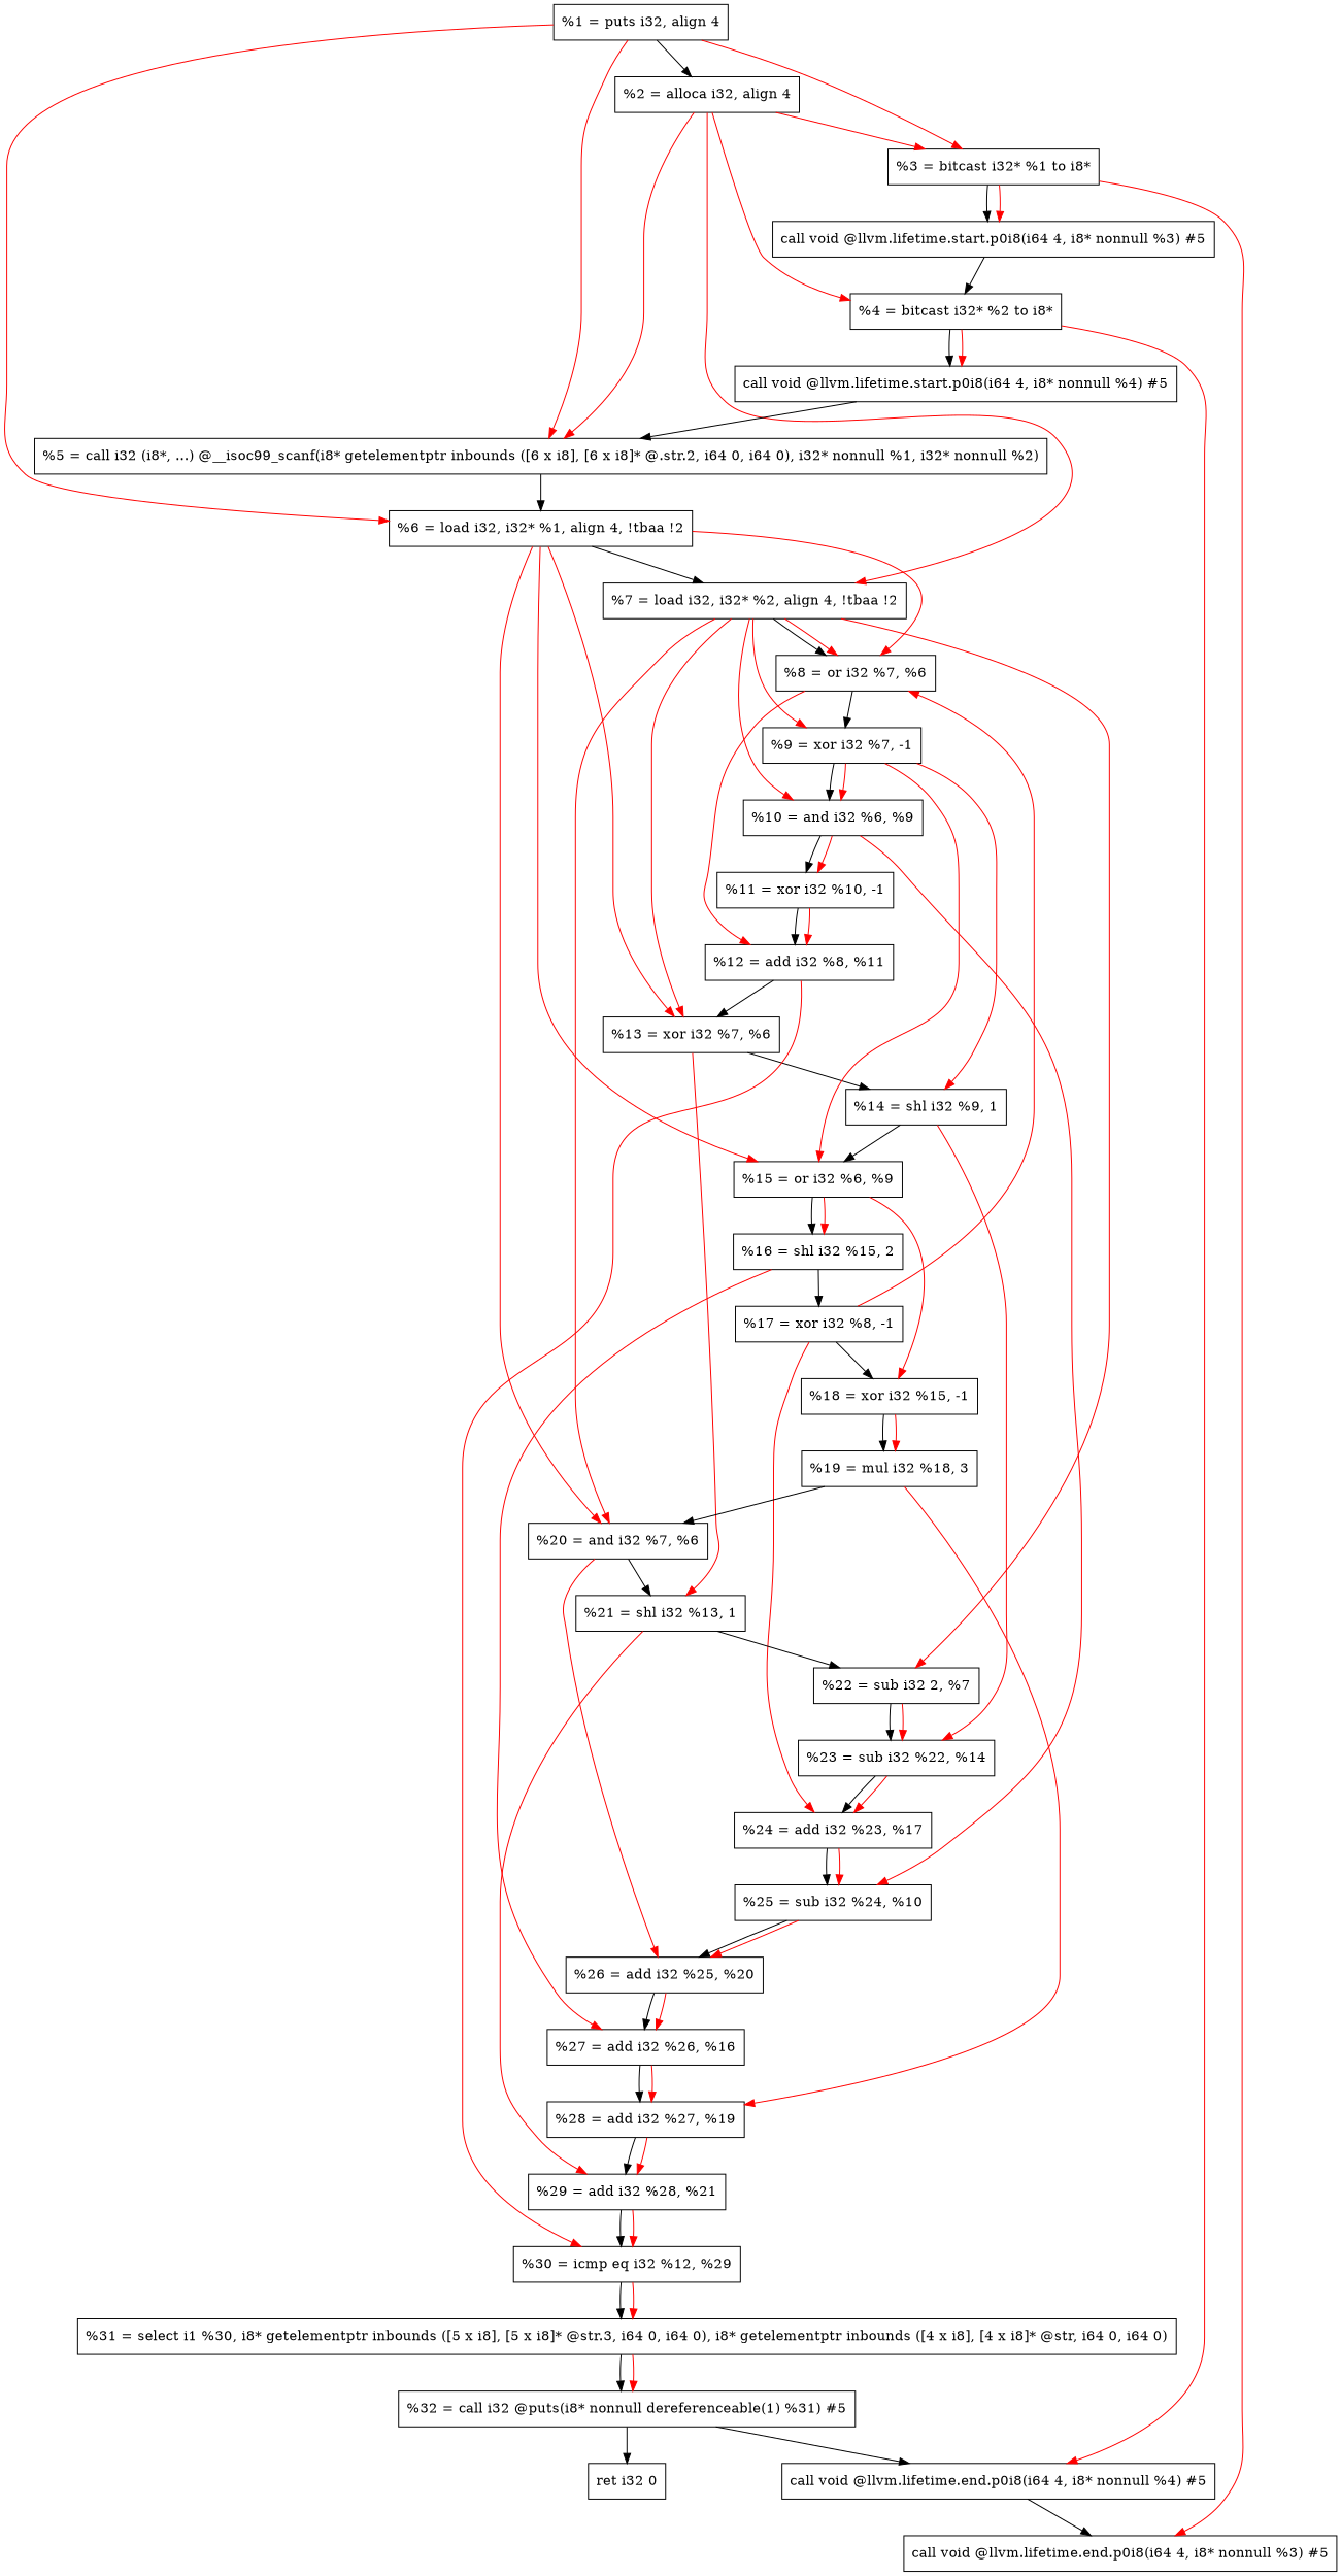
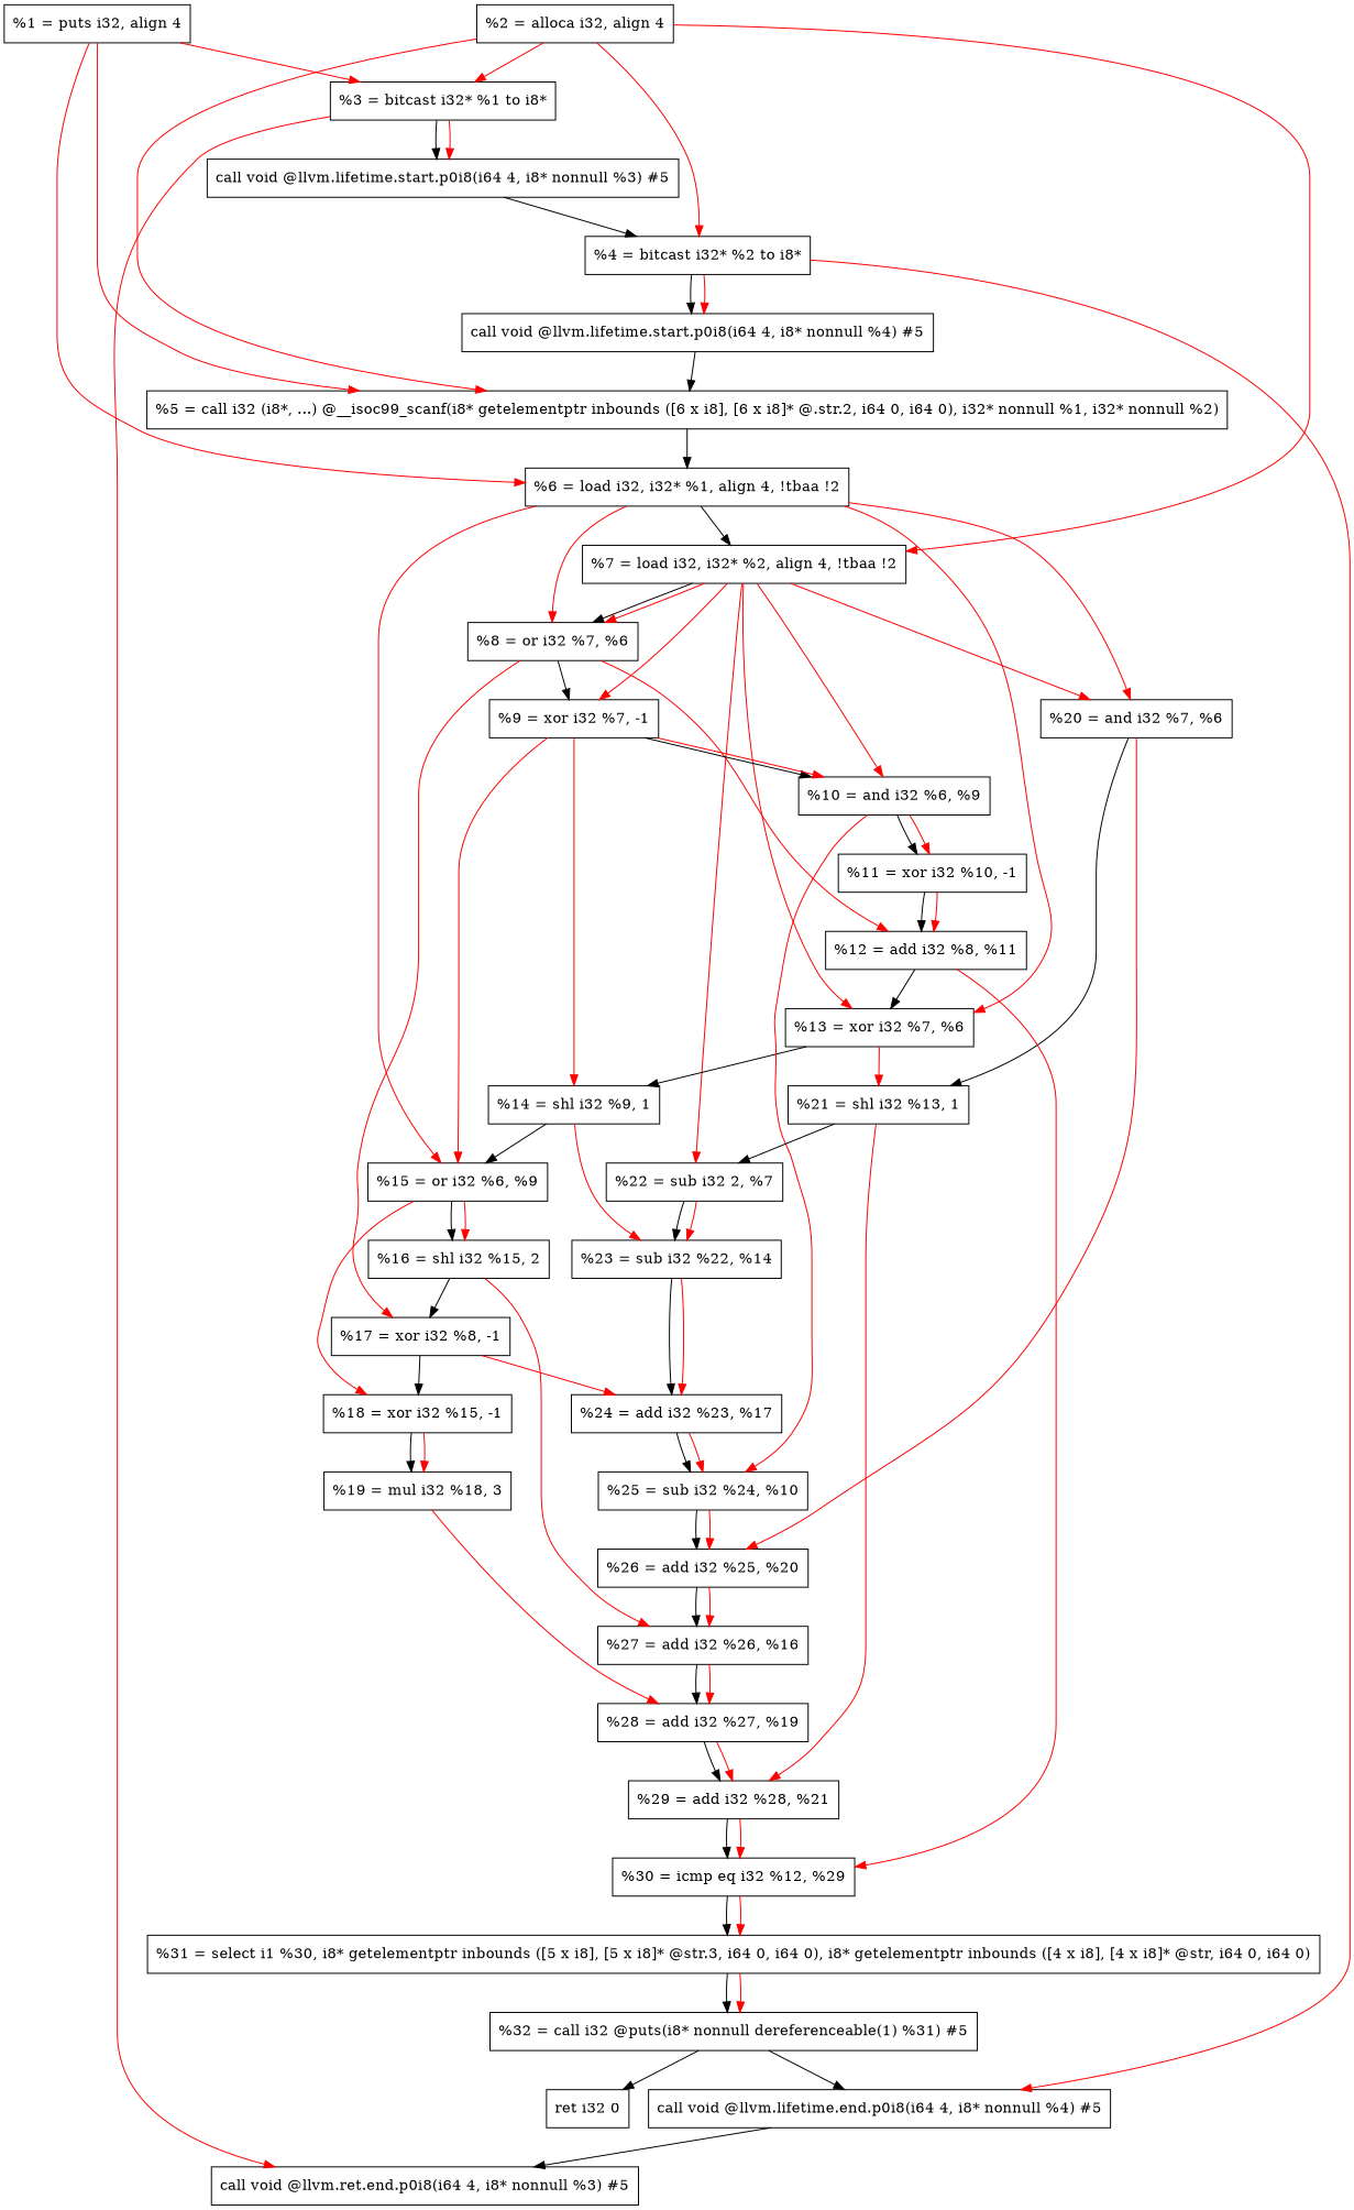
  digraph {
    node [shape=record]
    edge [color=red]
    n1 [label="%1 = puts i32, align 4"]
    n2 [label="  %2 = alloca i32, align 4"]
    n3 [label="  %3 = bitcast i32* %1 to i8*"]
    n4 [label="  %5 = call i32 (i8*, ...) @__isoc99_scanf(i8* getelementptr inbounds ([6 x i8], [6 x i8]* @.str.2, i64 0, i64 0), i32* nonnull %1, i32* nonnull %2)"]
    n5 [label="  %6 = load i32, i32* %1, align 4, !tbaa !2"]
    n6 [label="  %4 = bitcast i32* %2 to i8*"]
    n7 [label="  %7 = load i32, i32* %2, align 4, !tbaa !2"]
    n8 [label="  call void @llvm.lifetime.start.p0i8(i64 4, i8* nonnull %3) #5"]
-   n9 [label="  call void @llvm.lifetime.end.p0i8(i64 4, i8* nonnull %3) #5"]
+   n9 [label="call void @llvm.ret.end.p0i8(i64 4, i8* nonnull %3) #5"]
    n10 [label="  %8 = or i32 %7, %6"]
    n11 [label="  %13 = xor i32 %7, %6"]
    n12 [label="  %15 = or i32 %6, %9"]
    n13 [label="  %20 = and i32 %7, %6"]
    n14 [label="  call void @llvm.lifetime.start.p0i8(i64 4, i8* nonnull %4) #5"]
    n15 [label="  call void @llvm.lifetime.end.p0i8(i64 4, i8* nonnull %4) #5"]
    n16 [label="  %10 = and i32 %6, %9"]
    n17 [label="  %9 = xor i32 %7, -1"]
    n18 [label="  %22 = sub i32 2, %7"]
    n19 [label="  %12 = add i32 %8, %11"]
    n20 [label="  %17 = xor i32 %8, -1"]
    n21 [label="  %11 = xor i32 %10, -1"]
    n22 [label="  %25 = sub i32 %24, %10"]
    n23 [label="  %14 = shl i32 %9, 1"]
    n24 [label="  %21 = shl i32 %13, 1"]
    n25 [label="  %16 = shl i32 %15, 2"]
    n26 [label="  %18 = xor i32 %15, -1"]
    n27 [label="  %26 = add i32 %25, %20"]
    n28 [label="  %23 = sub i32 %22, %14"]
    n29 [label="  %30 = icmp eq i32 %12, %29"]
    n30 [label="  %24 = add i32 %23, %17"]
    n31 [label="  %31 = select i1 %30, i8* getelementptr inbounds ([5 x i8], [5 x i8]* @str.3, i64 0, i64 0), i8* getelementptr inbounds ([4 x i8], [4 x i8]* @str, i64 0, i64 0)"]
    n32 [label="  %29 = add i32 %28, %21"]
    n33 [label="  %27 = add i32 %26, %16"]
    n34 [label="  %19 = mul i32 %18, 3"]
    n35 [label="  %28 = add i32 %27, %19"]
    n36 [label="  %32 = call i32 @puts(i8* nonnull dereferenceable(1) %31) #5"]
    n37 [label="  ret i32 0"]
-   n1 -> n2 [color=""]
    n1 -> n3
    n1 -> n4
    n1 -> n5
    n2 -> n3
    n2 -> n4
    n2 -> n6
    n2 -> n7
    n3 -> n8 [color=""]
    n3 -> n8
    n3 -> n9
    n4 -> n5 [color=""]
    n5 -> n7 [color=""]
    n5 -> n10
    n5 -> n11
    n5 -> n12
    n5 -> n13
    n6 -> n14 [color=""]
    n6 -> n14
    n6 -> n15
    n7 -> n10 [color=""]
    n7 -> n10
    n7 -> n11
    n7 -> n13
    n7 -> n16
    n7 -> n17
    n7 -> n18
    n8 -> n6 [color=""]
    n10 -> n17 [color=""]
    n10 -> n19
-   n20 -> n10
+   n10 -> n20
    n11 -> n23 [color=""]
    n11 -> n24
    n12 -> n25 [color=""]
    n12 -> n25
    n12 -> n26
    n13 -> n24 [color=""]
    n13 -> n27
    n14 -> n4 [color=""]
    n15 -> n9 [color=""]
    n16 -> n21 [color=""]
    n16 -> n21
    n16 -> n22
    n17 -> n12
    n17 -> n16 [color=""]
    n17 -> n16
    n17 -> n23
    n18 -> n28 [color=""]
    n18 -> n28
    n19 -> n11 [color=""]
    n19 -> n29
    n20 -> n26 [color=""]
    n20 -> n30
    n21 -> n19 [color=""]
    n21 -> n19
    n22 -> n27 [color=""]
    n22 -> n27
    n23 -> n12 [color=""]
    n23 -> n28
    n24 -> n18 [color=""]
    n24 -> n32
    n25 -> n20 [color=""]
    n25 -> n33
    n26 -> n34 [color=""]
    n26 -> n34
    n27 -> n33 [color=""]
    n27 -> n33
    n28 -> n30 [color=""]
    n28 -> n30
    n29 -> n31 [color=""]
    n29 -> n31
    n30 -> n22 [color=""]
    n30 -> n22
    n31 -> n36 [color=""]
    n31 -> n36
    n32 -> n29 [color=""]
    n32 -> n29
    n33 -> n35 [color=""]
    n33 -> n35
-   n34 -> n13 [color=""]
    n34 -> n35
    n35 -> n32 [color=""]
    n35 -> n32
    n36 -> n15 [color=""]
    n36 -> n37 [color=""]
  }
